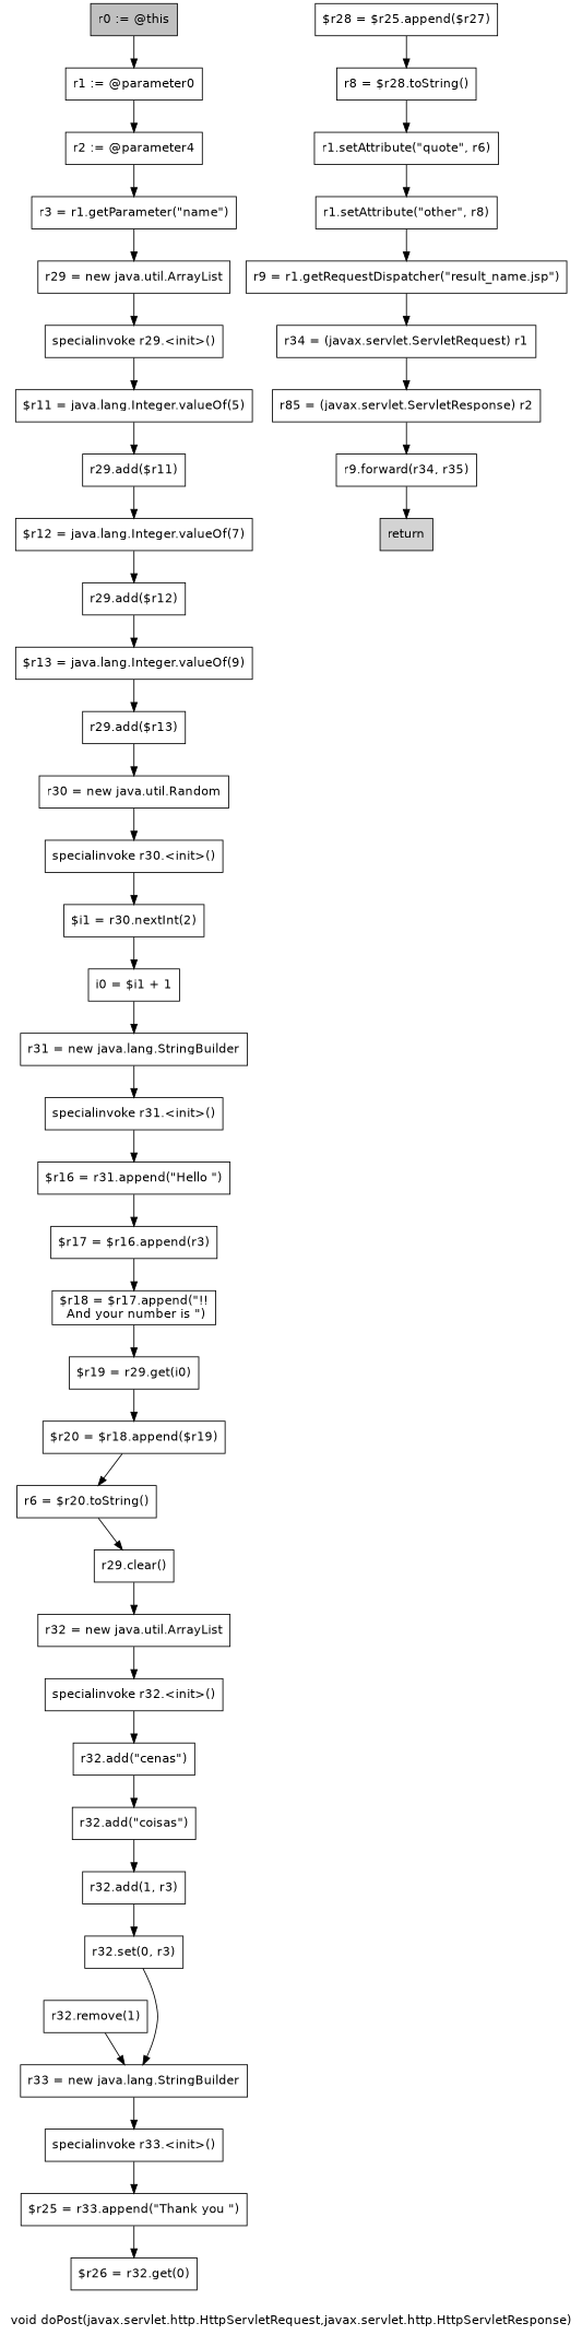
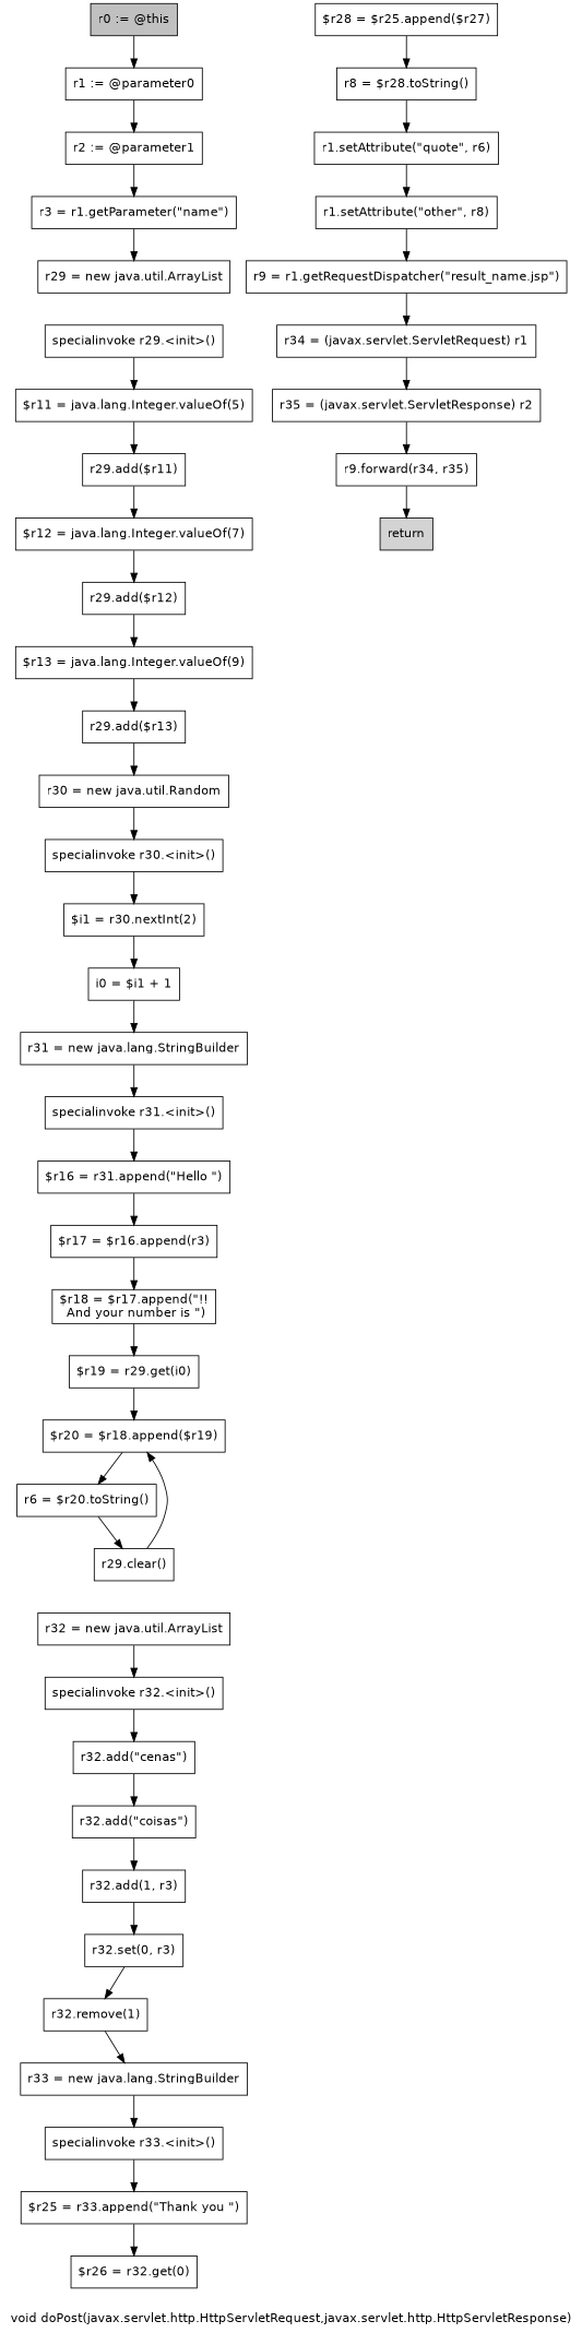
  digraph {
    fontname="DejaVu Sans"
    label="void doPost(javax.servlet.http.HttpServletRequest,javax.servlet.http.HttpServletResponse)"
    node [fontname="DejaVu Sans" shape=box]
    edge [fontname="DejaVu Sans"]
    n1 [fillcolor=gray label="r0 := @this" style=filled]
    n2 [label="r1 := @parameter0"]
-   n3 [label="r2 := @parameter4"]
+   n3 [label="r2 := @parameter1"]
    n4 [label="r3 = r1.getParameter(\"name\")"]
    n5 [label="r29 = new java.util.ArrayList"]
    n6 [label="specialinvoke r29.<init>()"]
    n7 [label="$r11 = java.lang.Integer.valueOf(5)"]
    n8 [label="r29.add($r11)"]
    n9 [label="$r12 = java.lang.Integer.valueOf(7)"]
    n10 [label="r29.add($r12)"]
    n11 [label="$r13 = java.lang.Integer.valueOf(9)"]
    n12 [label="r29.add($r13)"]
    n13 [label="r30 = new java.util.Random"]
    n14 [label="specialinvoke r30.<init>()"]
    n15 [label="$i1 = r30.nextInt(2)"]
    n16 [label="i0 = $i1 + 1"]
    n17 [label="r31 = new java.lang.StringBuilder"]
    n18 [label="specialinvoke r31.<init>()"]
    n19 [label="$r16 = r31.append(\"Hello \")"]
    n20 [label="$r17 = $r16.append(r3)"]
    n21 [label="$r18 = $r17.append(\"!!\n And your number is \")"]
    n22 [label="$r19 = r29.get(i0)"]
    n23 [label="$r20 = $r18.append($r19)"]
    n24 [label="r6 = $r20.toString()"]
    n25 [label="r29.clear()"]
    n26 [label="r32 = new java.util.ArrayList"]
    n27 [label="specialinvoke r32.<init>()"]
    n28 [label="r32.add(\"cenas\")"]
    n29 [label="r32.add(\"coisas\")"]
    n30 [label="r32.add(1, r3)"]
    n31 [label="r32.set(0, r3)"]
    n32 [label="r32.remove(1)"]
    n33 [label="r33 = new java.lang.StringBuilder"]
    n34 [label="specialinvoke r33.<init>()"]
    n35 [label="$r25 = r33.append(\"Thank you \")"]
    n36 [label="$r26 = r32.get(0)"]
    n37 [label="$r28 = $r25.append($r27)"]
    n38 [label="r8 = $r28.toString()"]
    n39 [label="r1.setAttribute(\"quote\", r6)"]
    n40 [label="r1.setAttribute(\"other\", r8)"]
    n41 [label="r9 = r1.getRequestDispatcher(\"result_name.jsp\")"]
    n42 [label="r34 = (javax.servlet.ServletRequest) r1"]
-   n43 [label="r85 = (javax.servlet.ServletResponse) r2"]
+   n43 [label="r35 = (javax.servlet.ServletResponse) r2"]
    n44 [label="r9.forward(r34, r35)"]
    n45 [fillcolor=lightgray label=return style=filled]
    n1 -> n2
    n2 -> n3
    n3 -> n4
    n4 -> n5
-   n5 -> n6
    n6 -> n7
    n7 -> n8
    n8 -> n9
    n9 -> n10
    n10 -> n11
    n11 -> n12
    n12 -> n13
    n13 -> n14
    n14 -> n15
    n15 -> n16
    n16 -> n17
    n17 -> n18
    n18 -> n19
    n19 -> n20
    n20 -> n21
    n21 -> n22
    n22 -> n23
    n23 -> n24
    n24 -> n25
-   n25 -> n26
+   n25 -> n23
    n26 -> n27
    n27 -> n28
    n28 -> n29
    n29 -> n30
    n30 -> n31
-   n31 -> n33
+   n31 -> n32
    n32 -> n33
    n33 -> n34
    n34 -> n35
    n35 -> n36
    n37 -> n38
    n38 -> n39
    n39 -> n40
    n40 -> n41
    n41 -> n42
    n42 -> n43
    n43 -> n44
    n44 -> n45
  }
